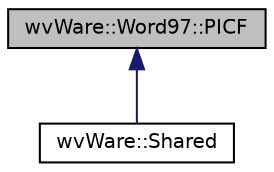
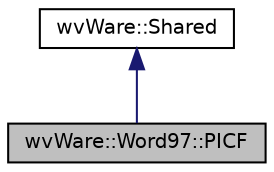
  digraph {
    node [color=black fontname=Helvetica fontsize=10 shape=record style=filled]
    n1 [fillcolor=grey75 fontcolor=black height=0.2 label="wvWare::Word97::PICF" width=0.4]
    n2 [fillcolor=white height=0.2 label="wvWare::Shared" width=0.4]
-   n1 -> n2 [color=midnightblue dir=back fontname=Helvetica fontsize=10 labelfontname=Helvetica labelfontsize=10 style=solid]
+   n2 -> n1 [color=midnightblue dir=back fontname=Helvetica fontsize=10 labelfontname=Helvetica labelfontsize=10 style=solid]
  }
